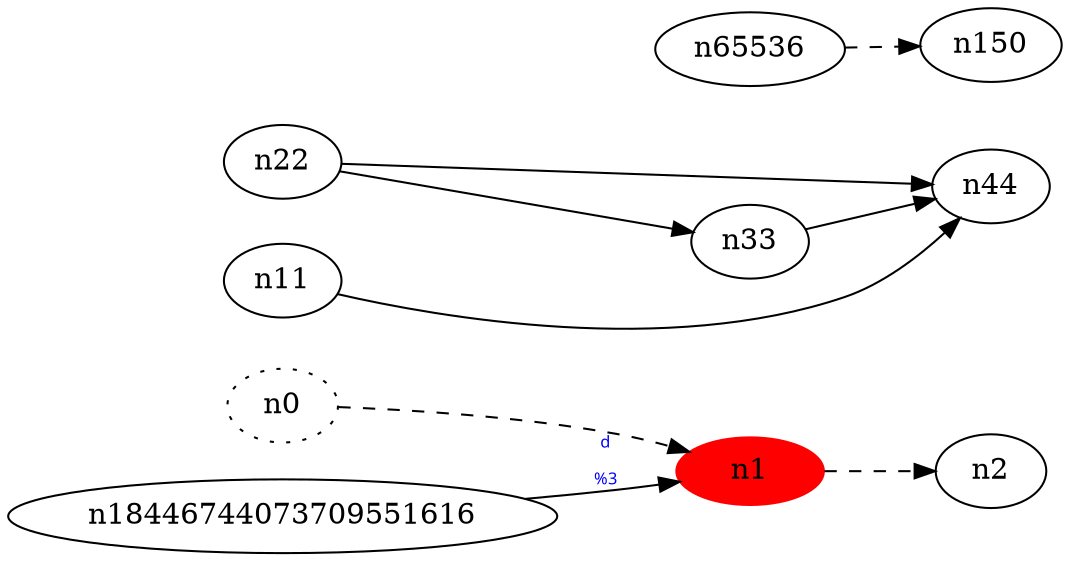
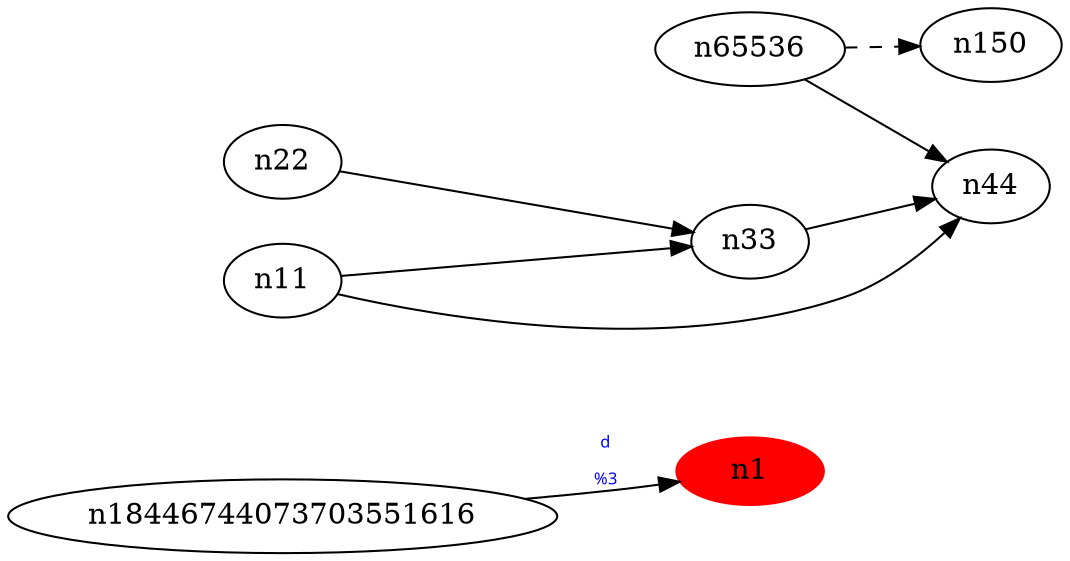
  digraph {
    fontcolor=blue
    rankdir=LR
-   n0 [fillcolor="#123456" style=dotted]
    n1 [color=red height=0 style=filled width=1]
-   n2
-   n18446744073709551616
+   n18446744073709551616 [label=n18446744073703551616]
    n65536
    n150
    n11
    n33
    n44
    n22
-   n0 -> n1 [style=dashed]
-   n1 -> n2 [style=dashed]
    n18446744073709551616 -> n1 [fontcolor=blue fontname="comic sans" fontsize=8 label="d\n\l\G"]
    n65536 -> n150 [style=dashed]
+   n11 -> n33
    n11 -> n44
    n33 -> n44
    n22 -> n33
-   n22 -> n44
+   n65536 -> n44
  }
